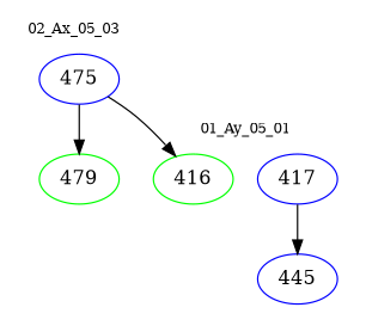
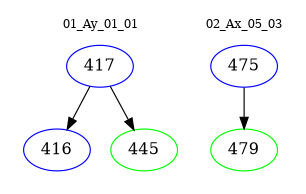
  digraph {
    fontname="DejaVu Serif"
    node [color=green fontname="DejaVu Serif"]
    edge [color=black fontname="DejaVu Serif"]
    n1 [color=blue label=417]
-   n2 [label=416]
-   n3 [color=blue label=445]
+   n2 [color=blue label=416]
+   n3 [label=445]
    n4 [color=blue label=475]
    n5 [label=479]
    subgraph cluster_1 {
      color=white
      fontsize=10
-     label="01_Ay_05_01"
+     label="01_Ay_01_01"
      n1
      n2
      n3
    }
    subgraph cluster_2 {
      color=white
      fontsize=10
      label="02_Ax_05_03"
      n4
      n5
    }
-   n4 -> n2
+   n1 -> n2
    n1 -> n3
    n4 -> n5
  }
